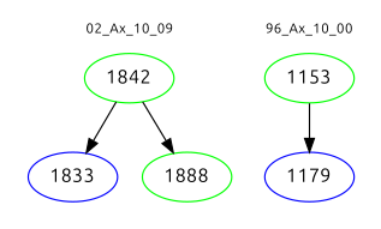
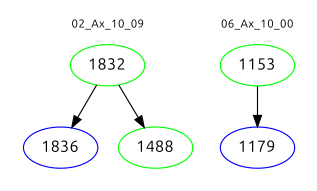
  digraph {
    fontname=Ubuntu
    node [color=green fontname=Ubuntu]
    edge [color=black fontname=Ubuntu]
-   n1 [label=1842]
-   n2 [color=blue label=1833]
-   n3 [label=1888]
+   n1 [label=1832]
+   n2 [color=blue label=1836]
+   n3 [label=1488]
    n4 [label=1153]
    n5 [color=blue label=1179]
    subgraph cluster_1 {
      color=white
      fontsize=10
      label="02_Ax_10_09"
      n1
      n2
      n3
    }
    subgraph cluster_2 {
      color=white
      fontsize=10
-     label="96_Ax_10_00"
+     label="06_Ax_10_00"
      n4
      n5
    }
    n1 -> n2
    n1 -> n3
    n4 -> n5
  }
